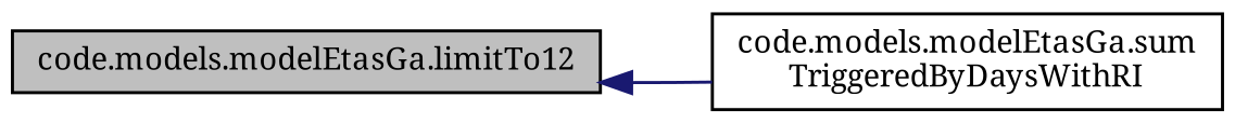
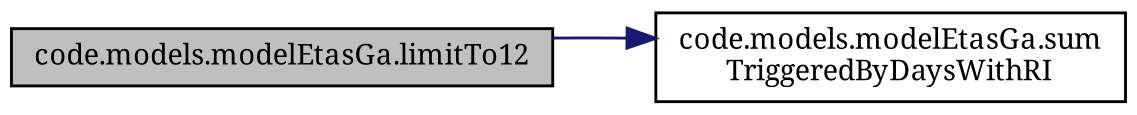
  digraph {
    rankdir=LR
    fontname="Noto Serif"
    node [color=black fontname="Noto Serif" fontsize=10 shape=record style=filled]
    n1 [fillcolor=grey75 fontcolor=black height=0.2 label="code.models.modelEtasGa.limitTo12" width=0.4]
    n2 [fillcolor=white height=0.2 label="code.models.modelEtasGa.sum\lTriggeredByDaysWithRI" width=0.4]
-   n1 -> n2 [color=midnightblue dir=back fontname="Noto Serif" fontsize=10 labelfontname=Helvetica labelfontsize=10 style=solid]
+   n2 -> n1 [color=midnightblue dir=back fontname="Noto Serif" fontsize=10 labelfontname=Helvetica labelfontsize=10 style=solid]
  }
